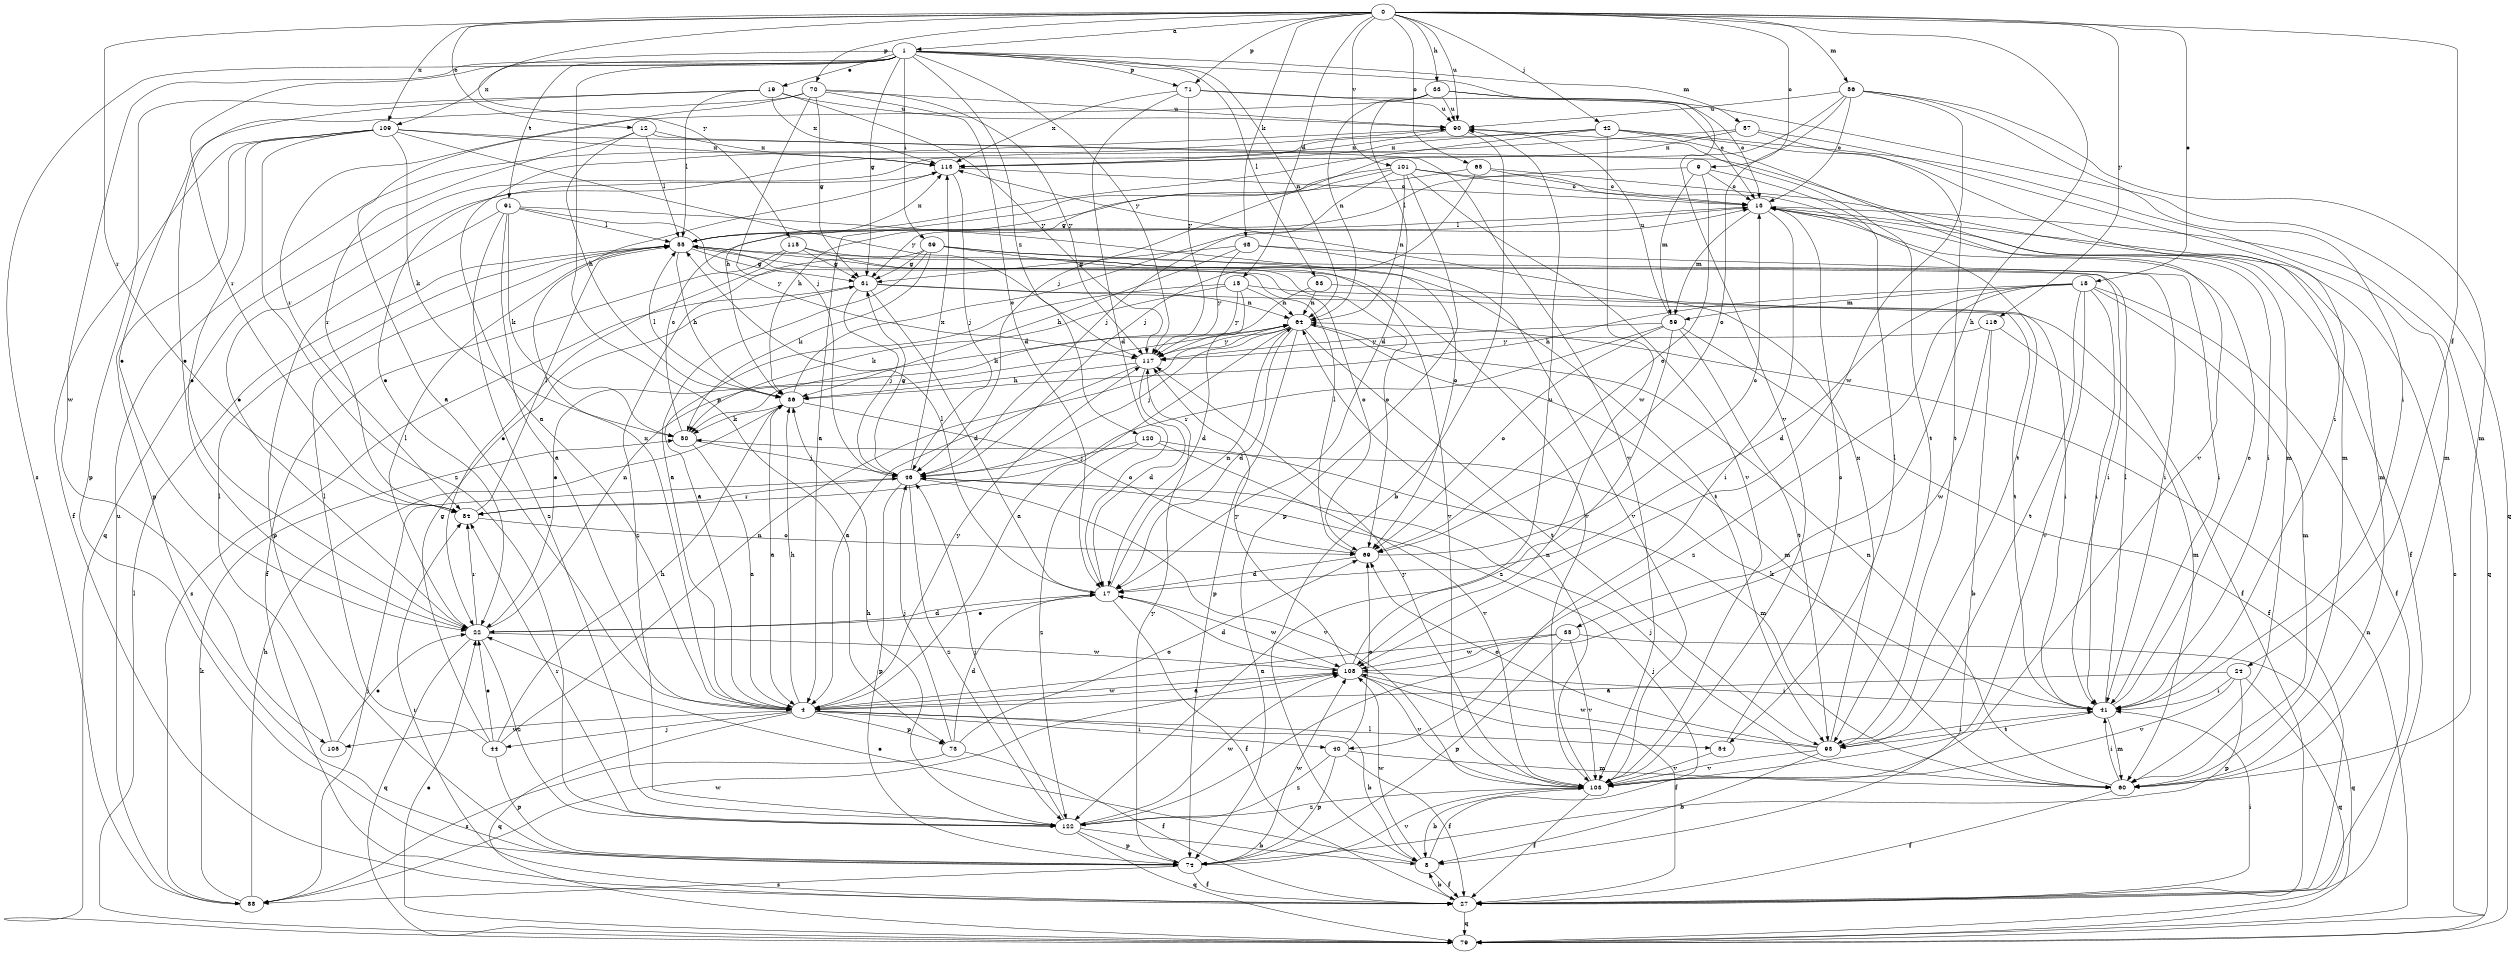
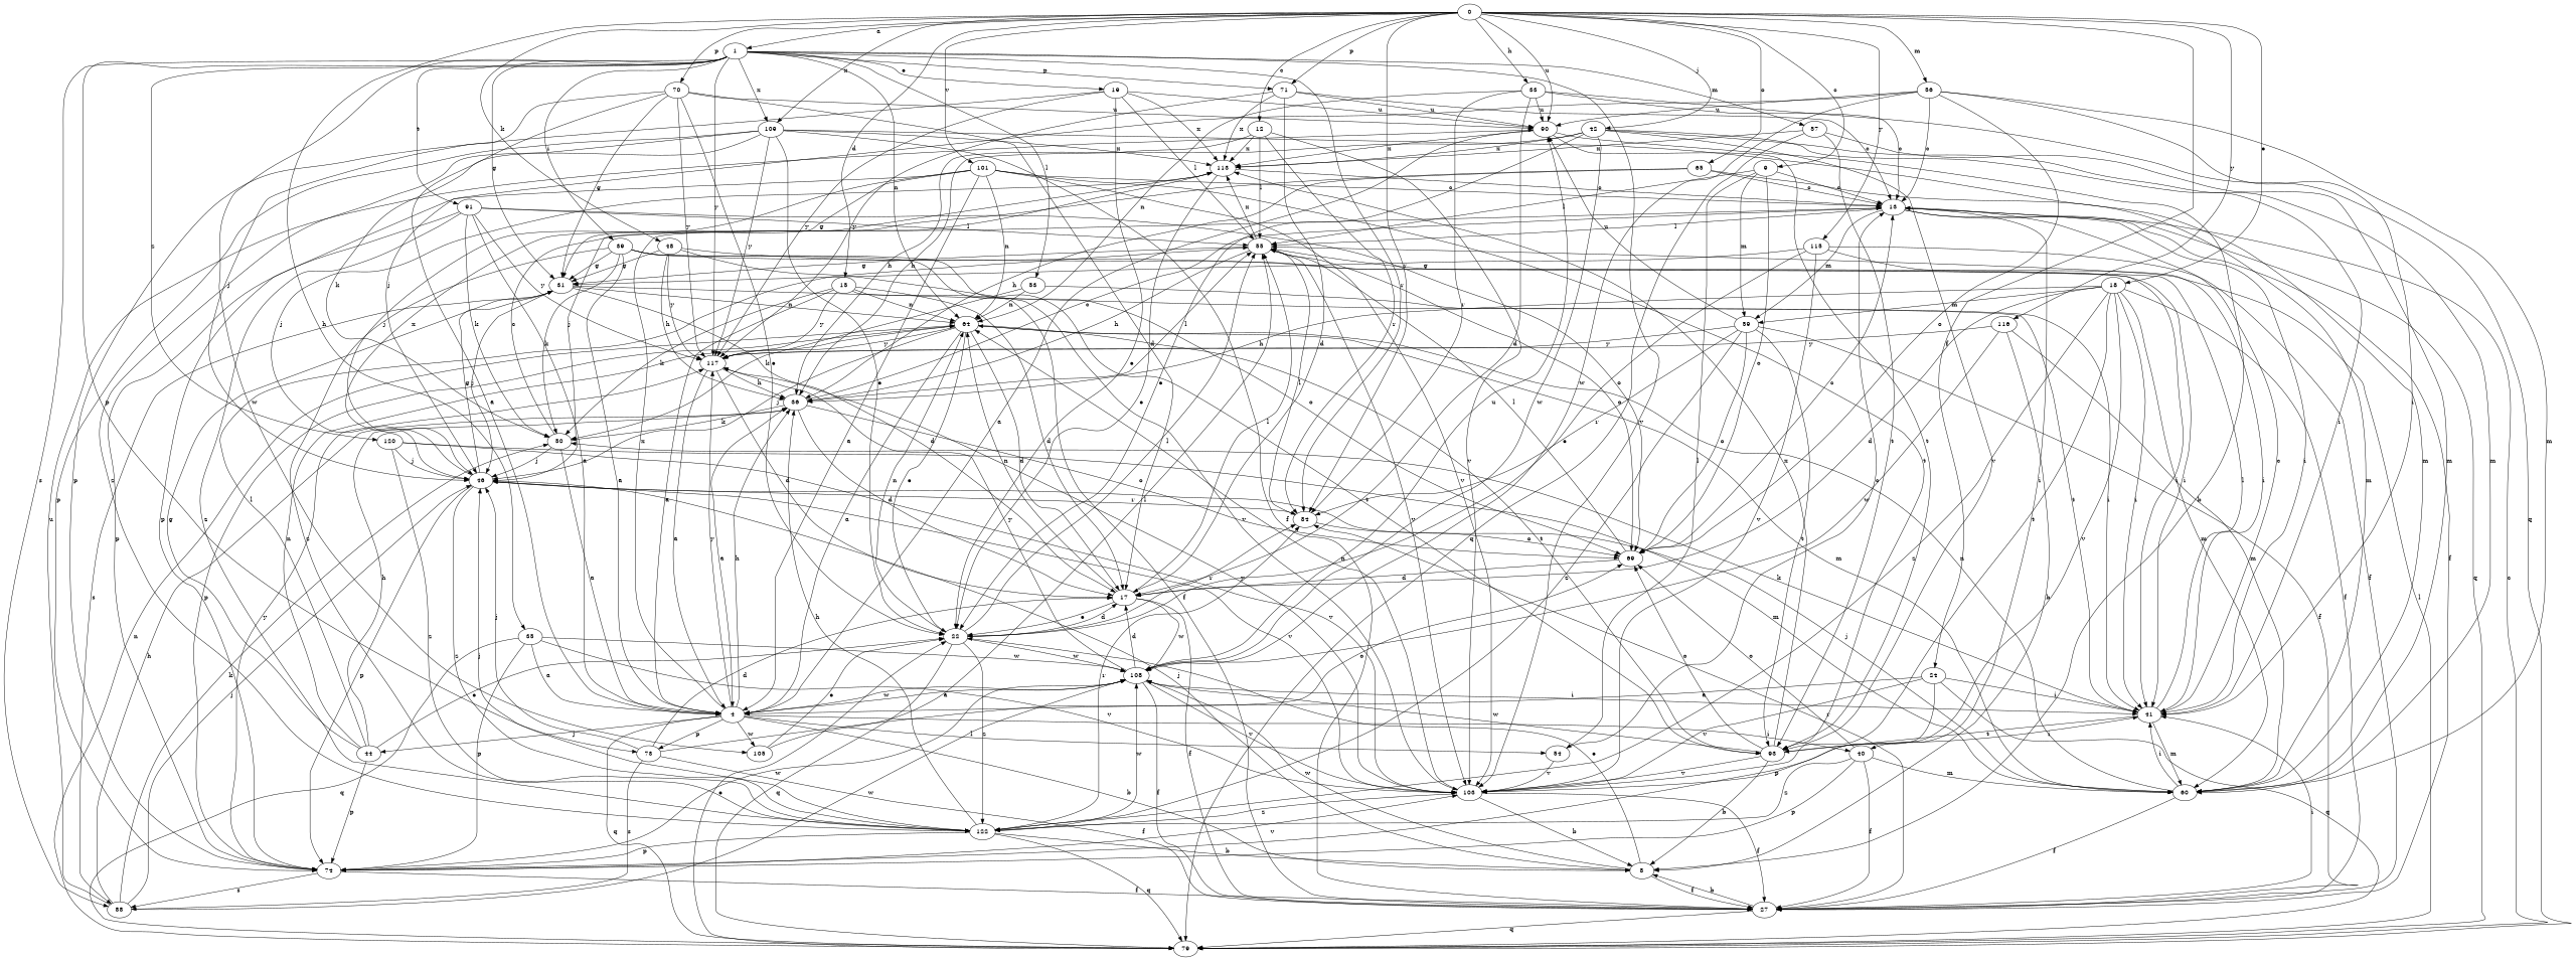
  strict digraph {
    0
    1
    9
    12
    15
    18
    24
    33
    35
    42
    48
    56
    65
    70
    71
    84
    n17 [label=90]
    101
    109
    115
    116
    19
    31
    39
    53
    57
    64
    73
    88
    91
    103
    105
    117
    120
    54
    13
    55
    59
    69
    36
    113
    4
    27
    17
    50
    41
    60
    93
    122
    79
    74
    108
    22
    46
    8
    40
    44
    0 -> 1 [label=a]
    0 -> 9 [label=c]
    0 -> 12 [label=c]
    0 -> 15 [label=d]
    0 -> 18 [label=e]
    0 -> 24 [label=f]
    0 -> 33 [label=h]
    0 -> 35 [label=h]
    0 -> 42 [label=j]
    0 -> 48 [label=k]
    0 -> 56 [label=m]
    0 -> 65 [label=o]
    0 -> 70 [label=p]
    0 -> 71 [label=p]
    0 -> 84 [label=r]
    0 -> n17 [label=u]
    0 -> 101 [label=v]
    0 -> 109 [label=x]
    0 -> 115 [label=y]
    0 -> 116 [label=y]
    1 -> 71 [label=p]
    1 -> 84 [label=r]
    1 -> 109 [label=x]
    1 -> 19 [label=e]
    1 -> 31 [label=g]
    1 -> 39 [label=i]
    1 -> 53 [label=l]
    1 -> 57 [label=m]
    1 -> 64 [label=n]
    1 -> 73 [label=p]
    1 -> 88 [label=s]
    1 -> 91 [label=t]
    1 -> 103 [label=v]
    1 -> 105 [label=w]
    1 -> 117 [label=y]
    1 -> 120 [label=z]
    9 -> 54 [label=l]
    9 -> 13 [label=c]
    9 -> 55 [label=l]
    9 -> 59 [label=m]
    9 -> 69 [label=o]
    12 -> 84 [label=r]
    12 -> 103 [label=v]
    12 -> 55 [label=l]
    12 -> 36 [label=h]
    12 -> 113 [label=x]
    15 -> 64 [label=n]
    15 -> 117 [label=y]
    15 -> 4 [label=a]
    15 -> 27 [label=f]
    15 -> 17 [label=d]
    15 -> 50 [label=k]
    18 -> 103 [label=v]
    18 -> 59 [label=m]
    18 -> 36 [label=h]
    18 -> 27 [label=f]
    18 -> 17 [label=d]
    18 -> 41 [label=i]
    18 -> 60 [label=m]
    18 -> 93 [label=t]
    18 -> 122 [label=z]
    24 -> 103 [label=v]
    24 -> 4 [label=a]
    24 -> 41 [label=i]
    24 -> 79 [label=q]
    24 -> 74 [label=p]
    33 -> 84 [label=r]
    33 -> n17 [label=u]
    33 -> 64 [label=n]
    33 -> 13 [label=c]
    33 -> 17 [label=d]
    33 -> 79 [label=q]
    35 -> 103 [label=v]
    35 -> 4 [label=a]
    35 -> 79 [label=q]
    35 -> 74 [label=p]
    35 -> 108 [label=w]
    42 -> 103 [label=v]
    42 -> 36 [label=h]
    42 -> 113 [label=x]
    42 -> 41 [label=i]
    42 -> 60 [label=m]
    42 -> 108 [label=w]
    42 -> 22 [label=e]
    48 -> 31 [label=g]
    48 -> 103 [label=v]
    48 -> 117 [label=y]
    48 -> 36 [label=h]
    48 -> 41 [label=i]
    56 -> n17 [label=u]
    56 -> 13 [label=c]
    56 -> 69 [label=o]
    56 -> 41 [label=i]
    56 -> 60 [label=m]
    56 -> 108 [label=w]
    56 -> 46 [label=j]
    65 -> 13 [label=c]
    65 -> 36 [label=h]
    65 -> 60 [label=m]
    65 -> 46 [label=j]
    70 -> n17 [label=u]
    70 -> 31 [label=g]
    70 -> 117 [label=y]
    70 -> 4 [label=a]
    70 -> 17 [label=d]
    70 -> 22 [label=e]
    70 -> 46 [label=j]
    71 -> n17 [label=u]
    71 -> 117 [label=y]
    71 -> 13 [label=c]
    71 -> 113 [label=x]
    71 -> 17 [label=d]
    84 -> 55 [label=l]
    84 -> 69 [label=o]
    n17 -> 113 [label=x]
    n17 -> 4 [label=a]
    n17 -> 93 [label=t]
    n17 -> 8 [label=b]
    101 -> 31 [label=g]
    101 -> 64 [label=n]
    101 -> 103 [label=v]
    101 -> 13 [label=c]
    101 -> 4 [label=a]
    101 -> 93 [label=t]
    101 -> 74 [label=p]
    101 -> 46 [label=j]
    109 -> 117 [label=y]
    109 -> 113 [label=x]
    109 -> 27 [label=f]
    109 -> 50 [label=k]
    109 -> 60 [label=m]
    109 -> 122 [label=z]
    109 -> 74 [label=p]
    109 -> 22 [label=e]
    115 -> 31 [label=g]
    115 -> 103 [label=v]
    115 -> 27 [label=f]
    115 -> 41 [label=i]
    115 -> 22 [label=e]
    116 -> 117 [label=y]
    116 -> 60 [label=m]
    116 -> 108 [label=w]
    116 -> 8 [label=b]
    19 -> n17 [label=u]
    19 -> 117 [label=y]
    19 -> 55 [label=l]
    19 -> 113 [label=x]
    19 -> 74 [label=p]
    19 -> 22 [label=e]
    31 -> 64 [label=n]
    31 -> 88 [label=s]
    31 -> 17 [label=d]
    31 -> 41 [label=t]
    31 -> 46 [label=j]
    39 -> 31 [label=g]
    39 -> 69 [label=o]
    39 -> 4 [label=a]
    39 -> 50 [label=k]
    39 -> 41 [label=i]
    39 -> 93 [label=t]
    39 -> 122 [label=z]
    53 -> 64 [label=n]
    53 -> 50 [label=k]
    53 -> 41 [label=i]
    57 -> 113 [label=x]
    57 -> 60 [label=m]
    57 -> 93 [label=t]
    57 -> 79 [label=q]
    64 -> 117 [label=y]
    64 -> 4 [label=a]
    64 -> 17 [label=d]
    64 -> 60 [label=m]
    64 -> 93 [label=t]
    64 -> 74 [label=p]
    64 -> 22 [label=e]
    64 -> 46 [label=j]
    73 -> 88 [label=s]
    73 -> 69 [label=o]
    73 -> 27 [label=f]
    73 -> 17 [label=d]
    73 -> 46 [label=j]
    88 -> n17 [label=u]
    88 -> 36 [label=h]
    88 -> 50 [label=k]
    88 -> 108 [label=w]
    88 -> 46 [label=j]
    91 -> 117 [label=y]
    91 -> 55 [label=l]
    91 -> 69 [label=o]
    91 -> 4 [label=a]
    91 -> 50 [label=k]
    91 -> 122 [label=z]
    91 -> 74 [label=p]
    103 -> 64 [label=n]
    103 -> 117 [label=y]
    103 -> 27 [label=f]
    103 -> 122 [label=z]
    103 -> 8 [label=b]
    105 -> 55 [label=l]
    105 -> 22 [label=e]
    117 -> 36 [label=h]
    117 -> 4 [label=a]
    117 -> 17 [label=d]
    120 -> 103 [label=v]
    120 -> 60 [label=m]
    120 -> 122 [label=z]
    120 -> 46 [label=j]
    54 -> 103 [label=v]
    54 -> 13 [label=c]
    13 -> 55 [label=l]
    13 -> 59 [label=m]
    13 -> 27 [label=f]
    13 -> 41 [label=i]
    13 -> 79 [label=q]
    13 -> 40 [label=i]
    55 -> 31 [label=g]
    55 -> 103 [label=v]
    55 -> 69 [label=o]
    55 -> 36 [label=h]
    55 -> 113 [label=x]
    59 -> 84 [label=r]
    59 -> n17 [label=u]
    59 -> 117 [label=y]
    59 -> 69 [label=o]
    59 -> 27 [label=f]
    59 -> 93 [label=t]
    59 -> 122 [label=z]
    69 -> 13 [label=c]
    69 -> 55 [label=l]
    69 -> 17 [label=d]
    36 -> 13 [label=c]
    36 -> 55 [label=l]
    36 -> 69 [label=o]
    36 -> 4 [label=a]
+   36 -> 17 [label=d]
    36 -> 50 [label=k]
    113 -> 13 [label=c]
    113 -> 22 [label=e]
    113 -> 46 [label=j]
    4 -> 73 [label=p]
    4 -> 105 [label=w]
    4 -> 117 [label=y]
    4 -> 54 [label=l]
    4 -> 36 [label=h]
    4 -> 113 [label=x]
    4 -> 79 [label=q]
    4 -> 108 [label=w]
    4 -> 8 [label=b]
    4 -> 40 [label=i]
    4 -> 44 [label=j]
    27 -> 84 [label=r]
    27 -> 41 [label=i]
    27 -> 79 [label=q]
    27 -> 8 [label=b]
    17 -> 64 [label=n]
    17 -> 55 [label=l]
    17 -> 27 [label=f]
    17 -> 108 [label=w]
    17 -> 22 [label=e]
    50 -> 13 [label=c]
    50 -> 4 [label=a]
    50 -> 46 [label=j]
    41 -> 13 [label=c]
    41 -> 55 [label=l]
    41 -> 50 [label=k]
    41 -> 60 [label=m]
    41 -> 93 [label=t]
    60 -> 64 [label=n]
    60 -> 27 [label=f]
    60 -> 41 [label=i]
    60 -> 46 [label=j]
    93 -> 103 [label=v]
    93 -> 69 [label=o]
    93 -> 113 [label=x]
    93 -> 41 [label=i]
    93 -> 108 [label=w]
    93 -> 8 [label=b]
    122 -> 84 [label=r]
    122 -> 36 [label=h]
    122 -> 79 [label=q]
    122 -> 74 [label=p]
    122 -> 108 [label=w]
    122 -> 46 [label=j]
    122 -> 8 [label=b]
    79 -> 64 [label=n]
    79 -> 13 [label=c]
    79 -> 55 [label=l]
    79 -> 22 [label=e]
    74 -> 88 [label=s]
    74 -> 103 [label=v]
    74 -> 117 [label=y]
    74 -> 27 [label=f]
    74 -> 108 [label=w]
    108 -> n17 [label=u]
    108 -> 103 [label=v]
    108 -> 117 [label=y]
    108 -> 4 [label=a]
    108 -> 27 [label=f]
    108 -> 17 [label=d]
    108 -> 41 [label=i]
    22 -> 84 [label=r]
    22 -> 64 [label=n]
    22 -> 55 [label=l]
    22 -> 17 [label=d]
    22 -> 122 [label=z]
    22 -> 79 [label=q]
    22 -> 108 [label=w]
    46 -> 84 [label=r]
    46 -> 31 [label=g]
    46 -> 103 [label=v]
    46 -> 113 [label=x]
    46 -> 122 [label=z]
    46 -> 74 [label=p]
    8 -> 27 [label=f]
    8 -> 108 [label=w]
    8 -> 22 [label=e]
    8 -> 46 [label=j]
    40 -> 69 [label=o]
    40 -> 27 [label=f]
    40 -> 60 [label=m]
    40 -> 122 [label=z]
    40 -> 74 [label=p]
    44 -> 31 [label=g]
    44 -> 64 [label=n]
    44 -> 55 [label=l]
    44 -> 36 [label=h]
    44 -> 74 [label=p]
    44 -> 22 [label=e]
  }
